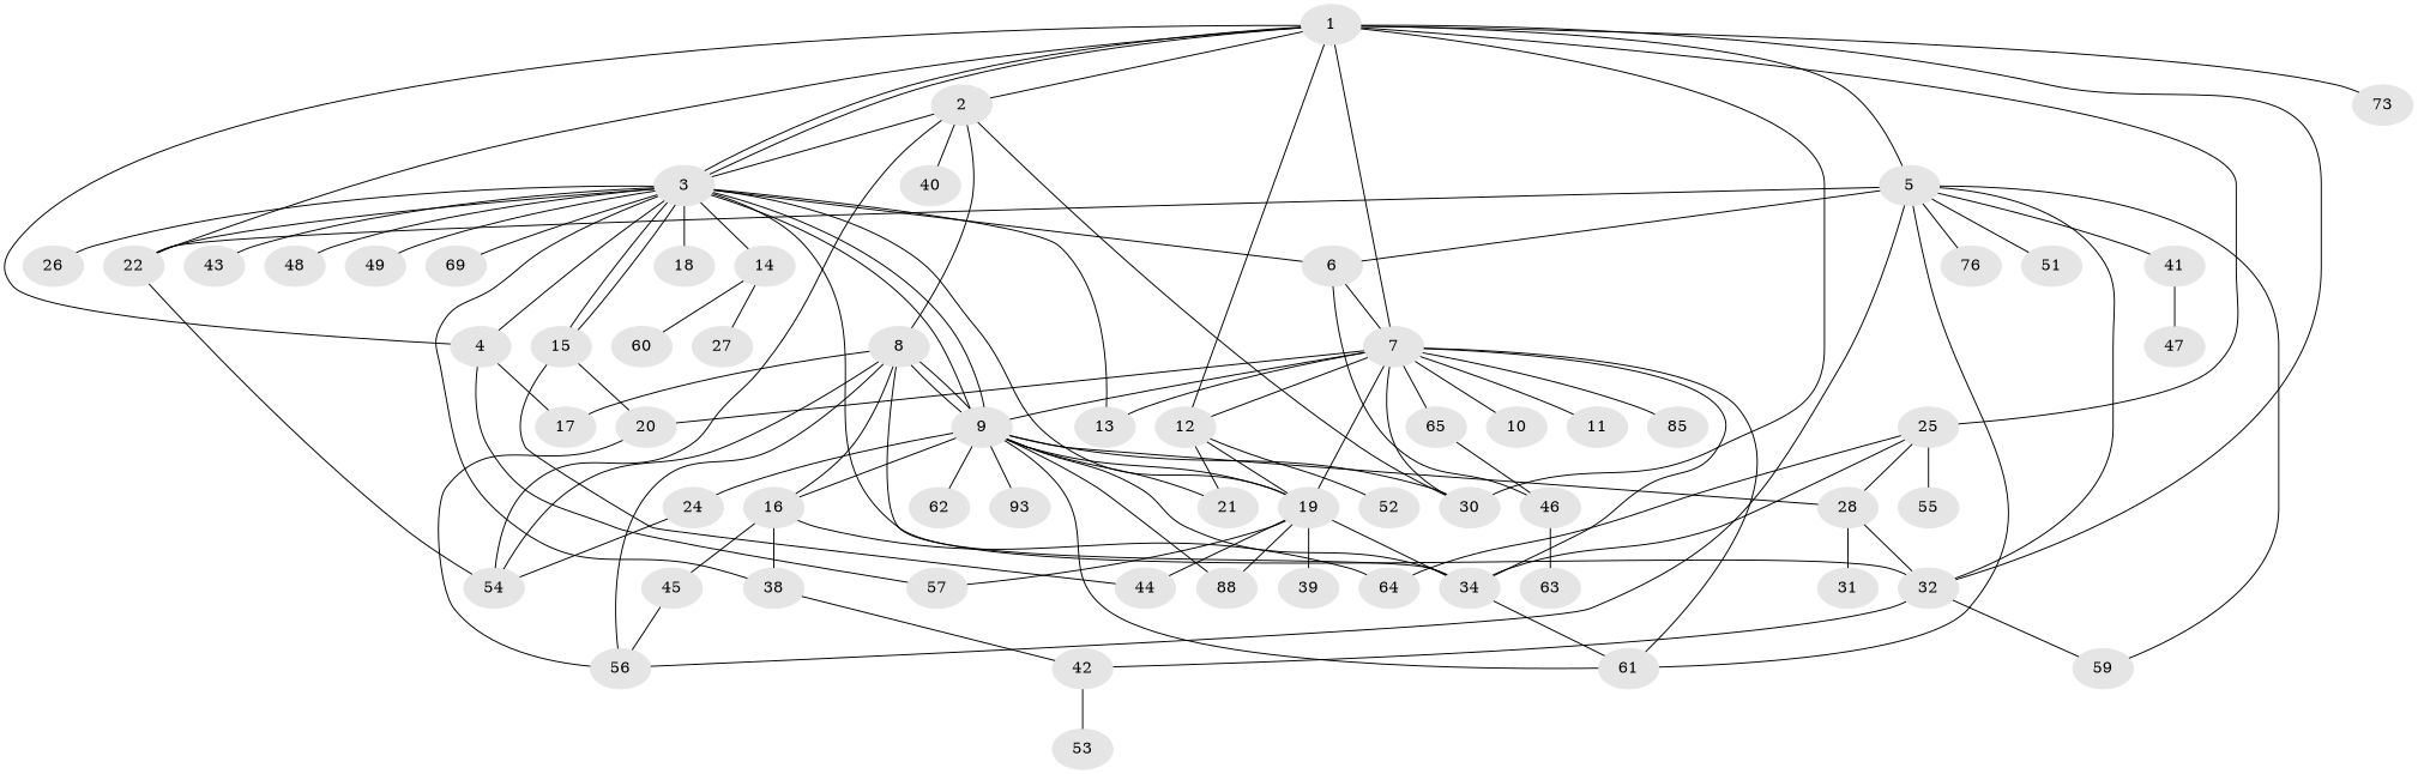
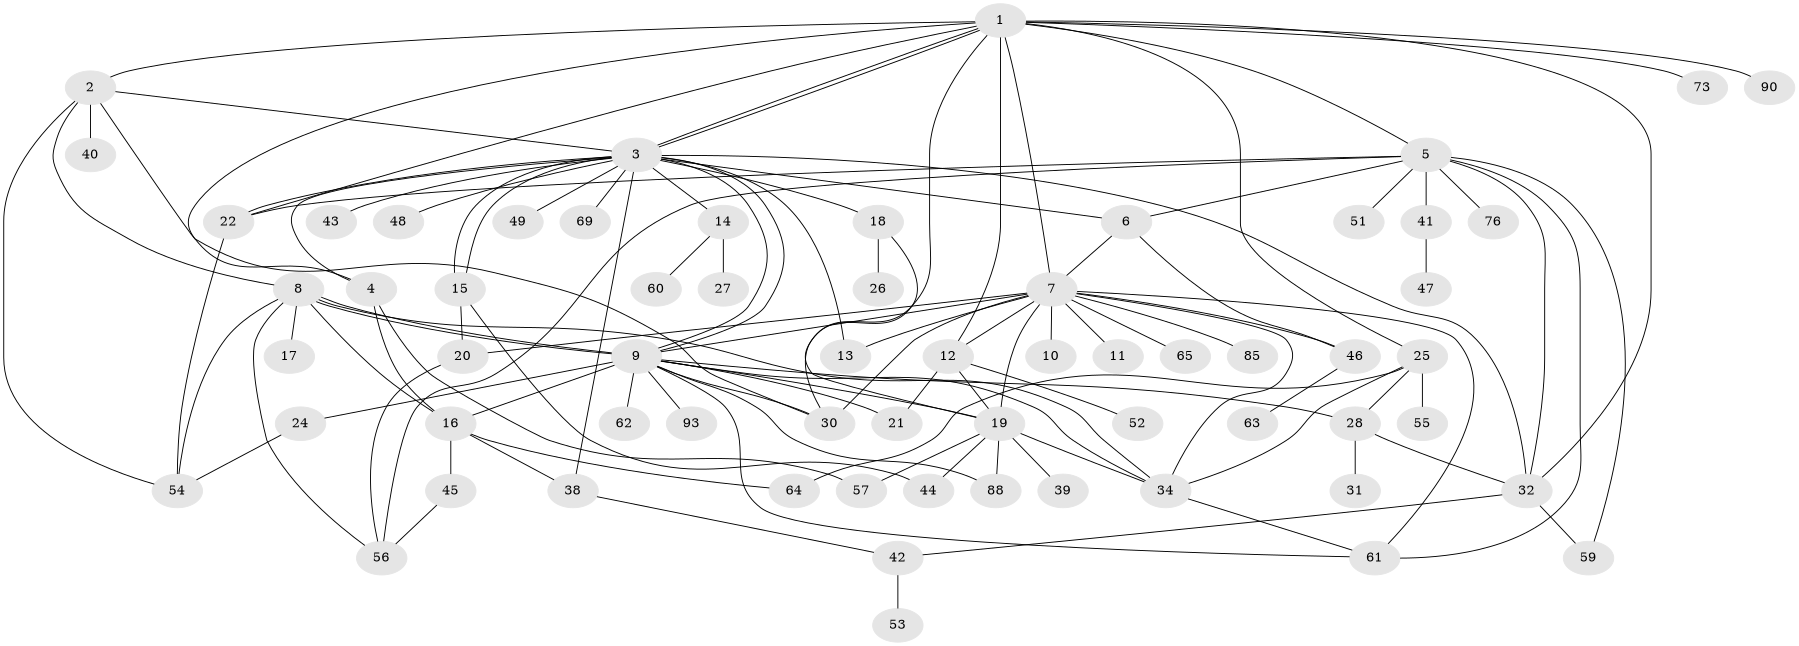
  graph {
    node [color=gray90 style=filled]
    1
    2
    3
    4
    5
    7
    12 [super="+33+35"]
    22 [super="+84"]
    25 [super="+77"]
    30
    32 [super="+37+79+83"]
    73
+   90
    8
    40
    54
    6 [super="+74"]
    9 [super="+29"]
    13
    14
    15 [super="+36"]
    18
    19 [super="+23"]
    26
    38 [super="+50"]
    43
    48
    49
    69
    16 [super="+72"]
    57 [super="+80"]
    41
    51
    56 [super="+82+87+92+68"]
    59
    61 [super="+65+70"]
    76
    46 [super="+66"]
    10
    11
    20
    34 [super="+58"]
    n43 [label=65]
    85
    21
    52
    28
    64 [super="+71"]
    55
    42
    17
    62
    24
    88
    93
    27
    60
    44
    39
    45 [super="+75"]
    47
    63
    31
    53
    1 -- 2
    1 -- 3
    1 -- 3
    1 -- 4
    1 -- 5
    1 -- 7
    1 -- 12
    1 -- 22
    1 -- 25
    1 -- 30
    1 -- 32
    1 -- 73
+   1 -- 90
    2 -- 3
    2 -- 30
    2 -- 8
    2 -- 40
    2 -- 54
    3 -- 4
    3 -- 22
    3 -- 32
    3 -- 6
    3 -- 9
    3 -- 9
    3 -- 13
    3 -- 14
    3 -- 15
    3 -- 15
    3 -- 18
-   3 -- 19
-   3 -- 26
+   18 -- 19
+   18 -- 26
    3 -- 38
    3 -- 43
    3 -- 48
    3 -- 49
    3 -- 69
-   4 -- 17
+   4 -- 16
    4 -- 57
    5 -- 22
    5 -- 32
    5 -- 6
    5 -- 41
    5 -- 51
    5 -- 56
    5 -- 59
    5 -- 61 [weight=2]
    5 -- 76
    7 -- 12
    7 -- 30
    7 -- 9
    7 -- 13
    7 -- 19
    7 -- 61
-   n43 -- 46
+   7 -- 46
    7 -- 10
    7 -- 11
    7 -- 20
    7 -- 34
    7 -- n43
    7 -- 85
    12 -- 19
    12 -- 21
    12 -- 52
    22 -- 54
    25 -- 34
    25 -- 28
    25 -- 64
    25 -- 55
    32 -- 59
    32 -- 42
    8 -- 54
    8 -- 9
    8 -- 9
    8 -- 16
    8 -- 56
    8 -- 34
    8 -- 17
    6 -- 7
    6 -- 46
    9 -- 30
    9 -- 19
    9 -- 16
    9 -- 61 [weight=2]
    9 -- 34
    9 -- 21
    9 -- 28
    9 -- 62
    9 -- 24
    9 -- 88
    9 -- 93
    14 -- 27
    14 -- 60
    15 -- 20
    15 -- 44
    19 -- 57
    19 -- 34
    19 -- 88
    19 -- 44
    19 -- 39
    38 -- 42
    16 -- 38
    16 -- 64
    16 -- 45
    41 -- 47
    46 -- 63
    20 -- 56
    34 -- 61
    28 -- 32
    28 -- 31
    42 -- 53
    24 -- 54
    45 -- 56
  }
